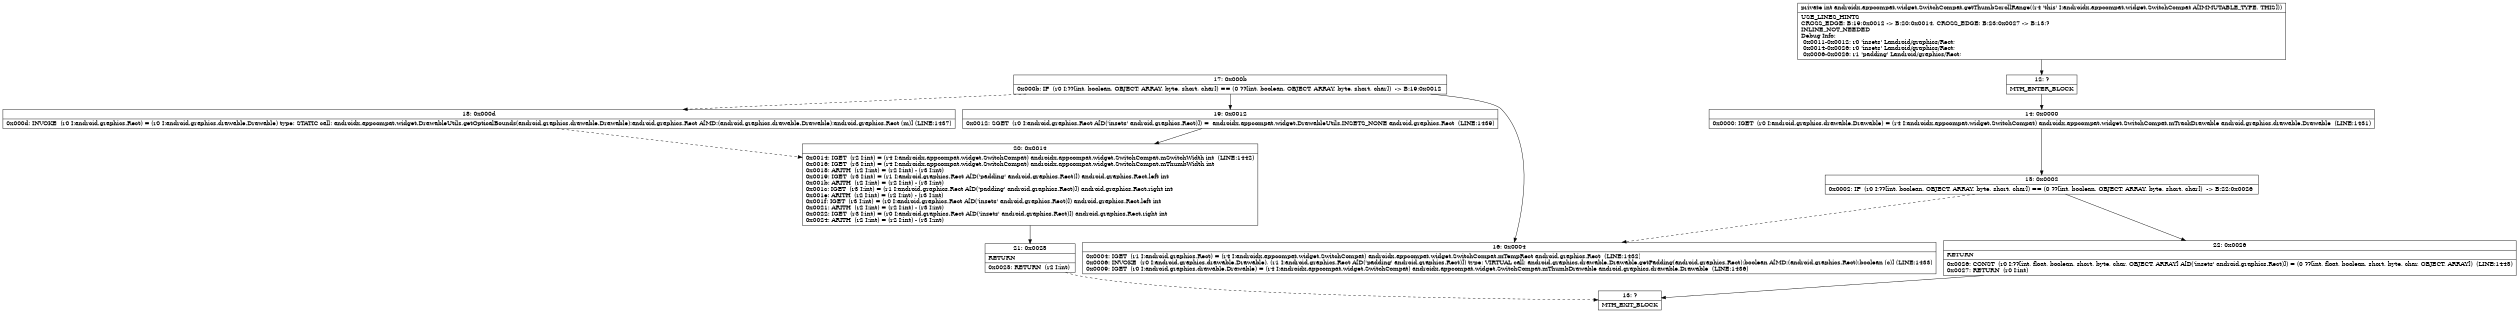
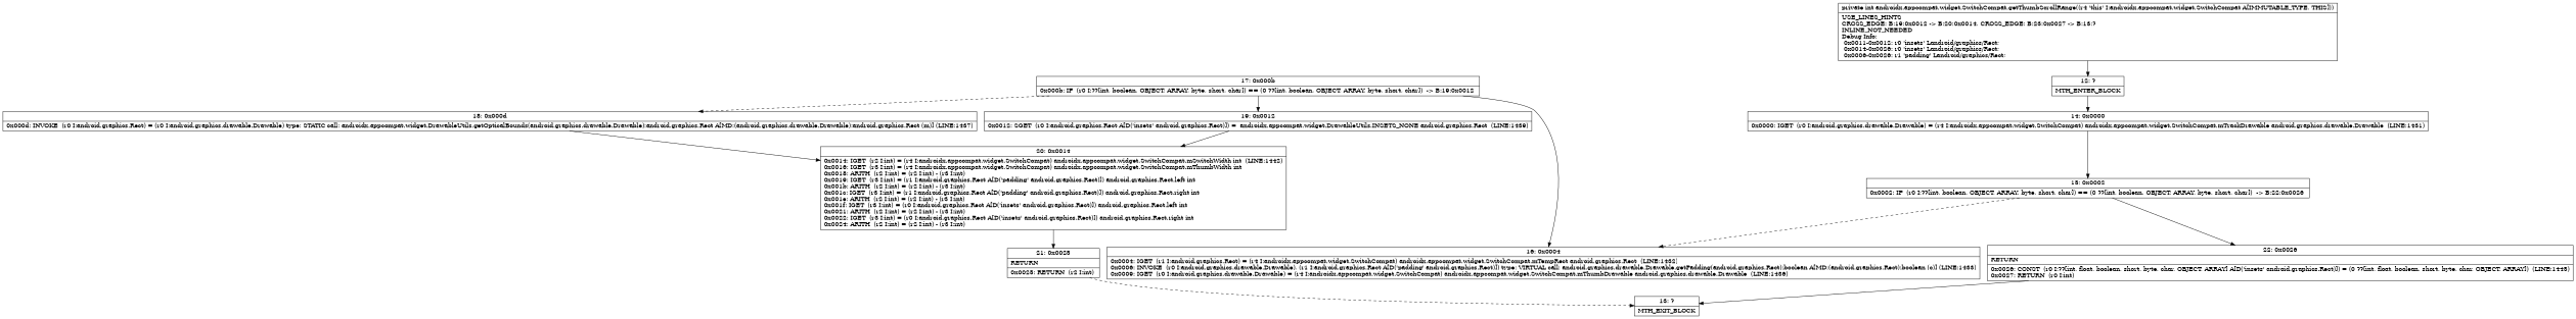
  digraph {
    node [shape=record]
    n1 [label="{12\:\ ?|MTH_ENTER_BLOCK\l}"]
    n2 [label="{14\:\ 0x0000|0x0000: IGET  (r0 I:android.graphics.drawable.Drawable) = (r4 I:androidx.appcompat.widget.SwitchCompat) androidx.appcompat.widget.SwitchCompat.mTrackDrawable android.graphics.drawable.Drawable  (LINE:1431)\l}"]
    n3 [label="{15\:\ 0x0002|0x0002: IF  (r0 I:??[int, boolean, OBJECT, ARRAY, byte, short, char]) == (0 ??[int, boolean, OBJECT, ARRAY, byte, short, char])  \-\> B:22:0x0026 \l}"]
    n4 [label="{16\:\ 0x0004|0x0004: IGET  (r1 I:android.graphics.Rect) = (r4 I:androidx.appcompat.widget.SwitchCompat) androidx.appcompat.widget.SwitchCompat.mTempRect android.graphics.Rect  (LINE:1432)\l0x0006: INVOKE  (r0 I:android.graphics.drawable.Drawable), (r1 I:android.graphics.Rect A[D('padding' android.graphics.Rect)]) type: VIRTUAL call: android.graphics.drawable.Drawable.getPadding(android.graphics.Rect):boolean A[MD:(android.graphics.Rect):boolean (c)] (LINE:1433)\l0x0009: IGET  (r0 I:android.graphics.drawable.Drawable) = (r4 I:androidx.appcompat.widget.SwitchCompat) androidx.appcompat.widget.SwitchCompat.mThumbDrawable android.graphics.drawable.Drawable  (LINE:1436)\l}"]
    n5 [label="{22\:\ 0x0026|RETURN\l|0x0026: CONST  (r0 I:??[int, float, boolean, short, byte, char, OBJECT, ARRAY] A[D('insets' android.graphics.Rect)]) = (0 ??[int, float, boolean, short, byte, char, OBJECT, ARRAY])  (LINE:1445)\l0x0027: RETURN  (r0 I:int) \l}"]
    n6 [label="{13\:\ ?|MTH_EXIT_BLOCK\l}"]
    n7 [label="{17\:\ 0x000b|0x000b: IF  (r0 I:??[int, boolean, OBJECT, ARRAY, byte, short, char]) == (0 ??[int, boolean, OBJECT, ARRAY, byte, short, char])  \-\> B:19:0x0012 \l}"]
    n8 [label="{18\:\ 0x000d|0x000d: INVOKE  (r0 I:android.graphics.Rect) = (r0 I:android.graphics.drawable.Drawable) type: STATIC call: androidx.appcompat.widget.DrawableUtils.getOpticalBounds(android.graphics.drawable.Drawable):android.graphics.Rect A[MD:(android.graphics.drawable.Drawable):android.graphics.Rect (m)] (LINE:1437)\l}"]
    n9 [label="{19\:\ 0x0012|0x0012: SGET  (r0 I:android.graphics.Rect A[D('insets' android.graphics.Rect)]) =  androidx.appcompat.widget.DrawableUtils.INSETS_NONE android.graphics.Rect  (LINE:1439)\l}"]
    n10 [label="{20\:\ 0x0014|0x0014: IGET  (r2 I:int) = (r4 I:androidx.appcompat.widget.SwitchCompat) androidx.appcompat.widget.SwitchCompat.mSwitchWidth int  (LINE:1442)\l0x0016: IGET  (r3 I:int) = (r4 I:androidx.appcompat.widget.SwitchCompat) androidx.appcompat.widget.SwitchCompat.mThumbWidth int \l0x0018: ARITH  (r2 I:int) = (r2 I:int) \- (r3 I:int) \l0x0019: IGET  (r3 I:int) = (r1 I:android.graphics.Rect A[D('padding' android.graphics.Rect)]) android.graphics.Rect.left int \l0x001b: ARITH  (r2 I:int) = (r2 I:int) \- (r3 I:int) \l0x001c: IGET  (r3 I:int) = (r1 I:android.graphics.Rect A[D('padding' android.graphics.Rect)]) android.graphics.Rect.right int \l0x001e: ARITH  (r2 I:int) = (r2 I:int) \- (r3 I:int) \l0x001f: IGET  (r3 I:int) = (r0 I:android.graphics.Rect A[D('insets' android.graphics.Rect)]) android.graphics.Rect.left int \l0x0021: ARITH  (r2 I:int) = (r2 I:int) \- (r3 I:int) \l0x0022: IGET  (r3 I:int) = (r0 I:android.graphics.Rect A[D('insets' android.graphics.Rect)]) android.graphics.Rect.right int \l0x0024: ARITH  (r2 I:int) = (r2 I:int) \- (r3 I:int) \l}"]
    n11 [label="{21\:\ 0x0025|RETURN\l|0x0025: RETURN  (r2 I:int) \l}"]
    n12 [label="{private int androidx.appcompat.widget.SwitchCompat.getThumbScrollRange((r4 'this' I:androidx.appcompat.widget.SwitchCompat A[IMMUTABLE_TYPE, THIS]))  | USE_LINES_HINTS\lCROSS_EDGE: B:19:0x0012 \-\> B:20:0x0014, CROSS_EDGE: B:23:0x0027 \-\> B:13:?\lINLINE_NOT_NEEDED\lDebug Info:\l  0x0011\-0x0012: r0 'insets' Landroid\/graphics\/Rect;\l  0x0014\-0x0026: r0 'insets' Landroid\/graphics\/Rect;\l  0x0006\-0x0026: r1 'padding' Landroid\/graphics\/Rect;\l}"]
    n1 -> n2
    n2 -> n3
    n3 -> n4 [style=dashed]
    n3 -> n5
    n5 -> n6
    n7 -> n4
    n7 -> n8 [style=dashed]
    n7 -> n9
-   n8 -> n10 [style=dashed]
+   n8 -> n10
    n9 -> n10
    n10 -> n11
    n11 -> n6 [style=dashed]
    n12 -> n1
  }
